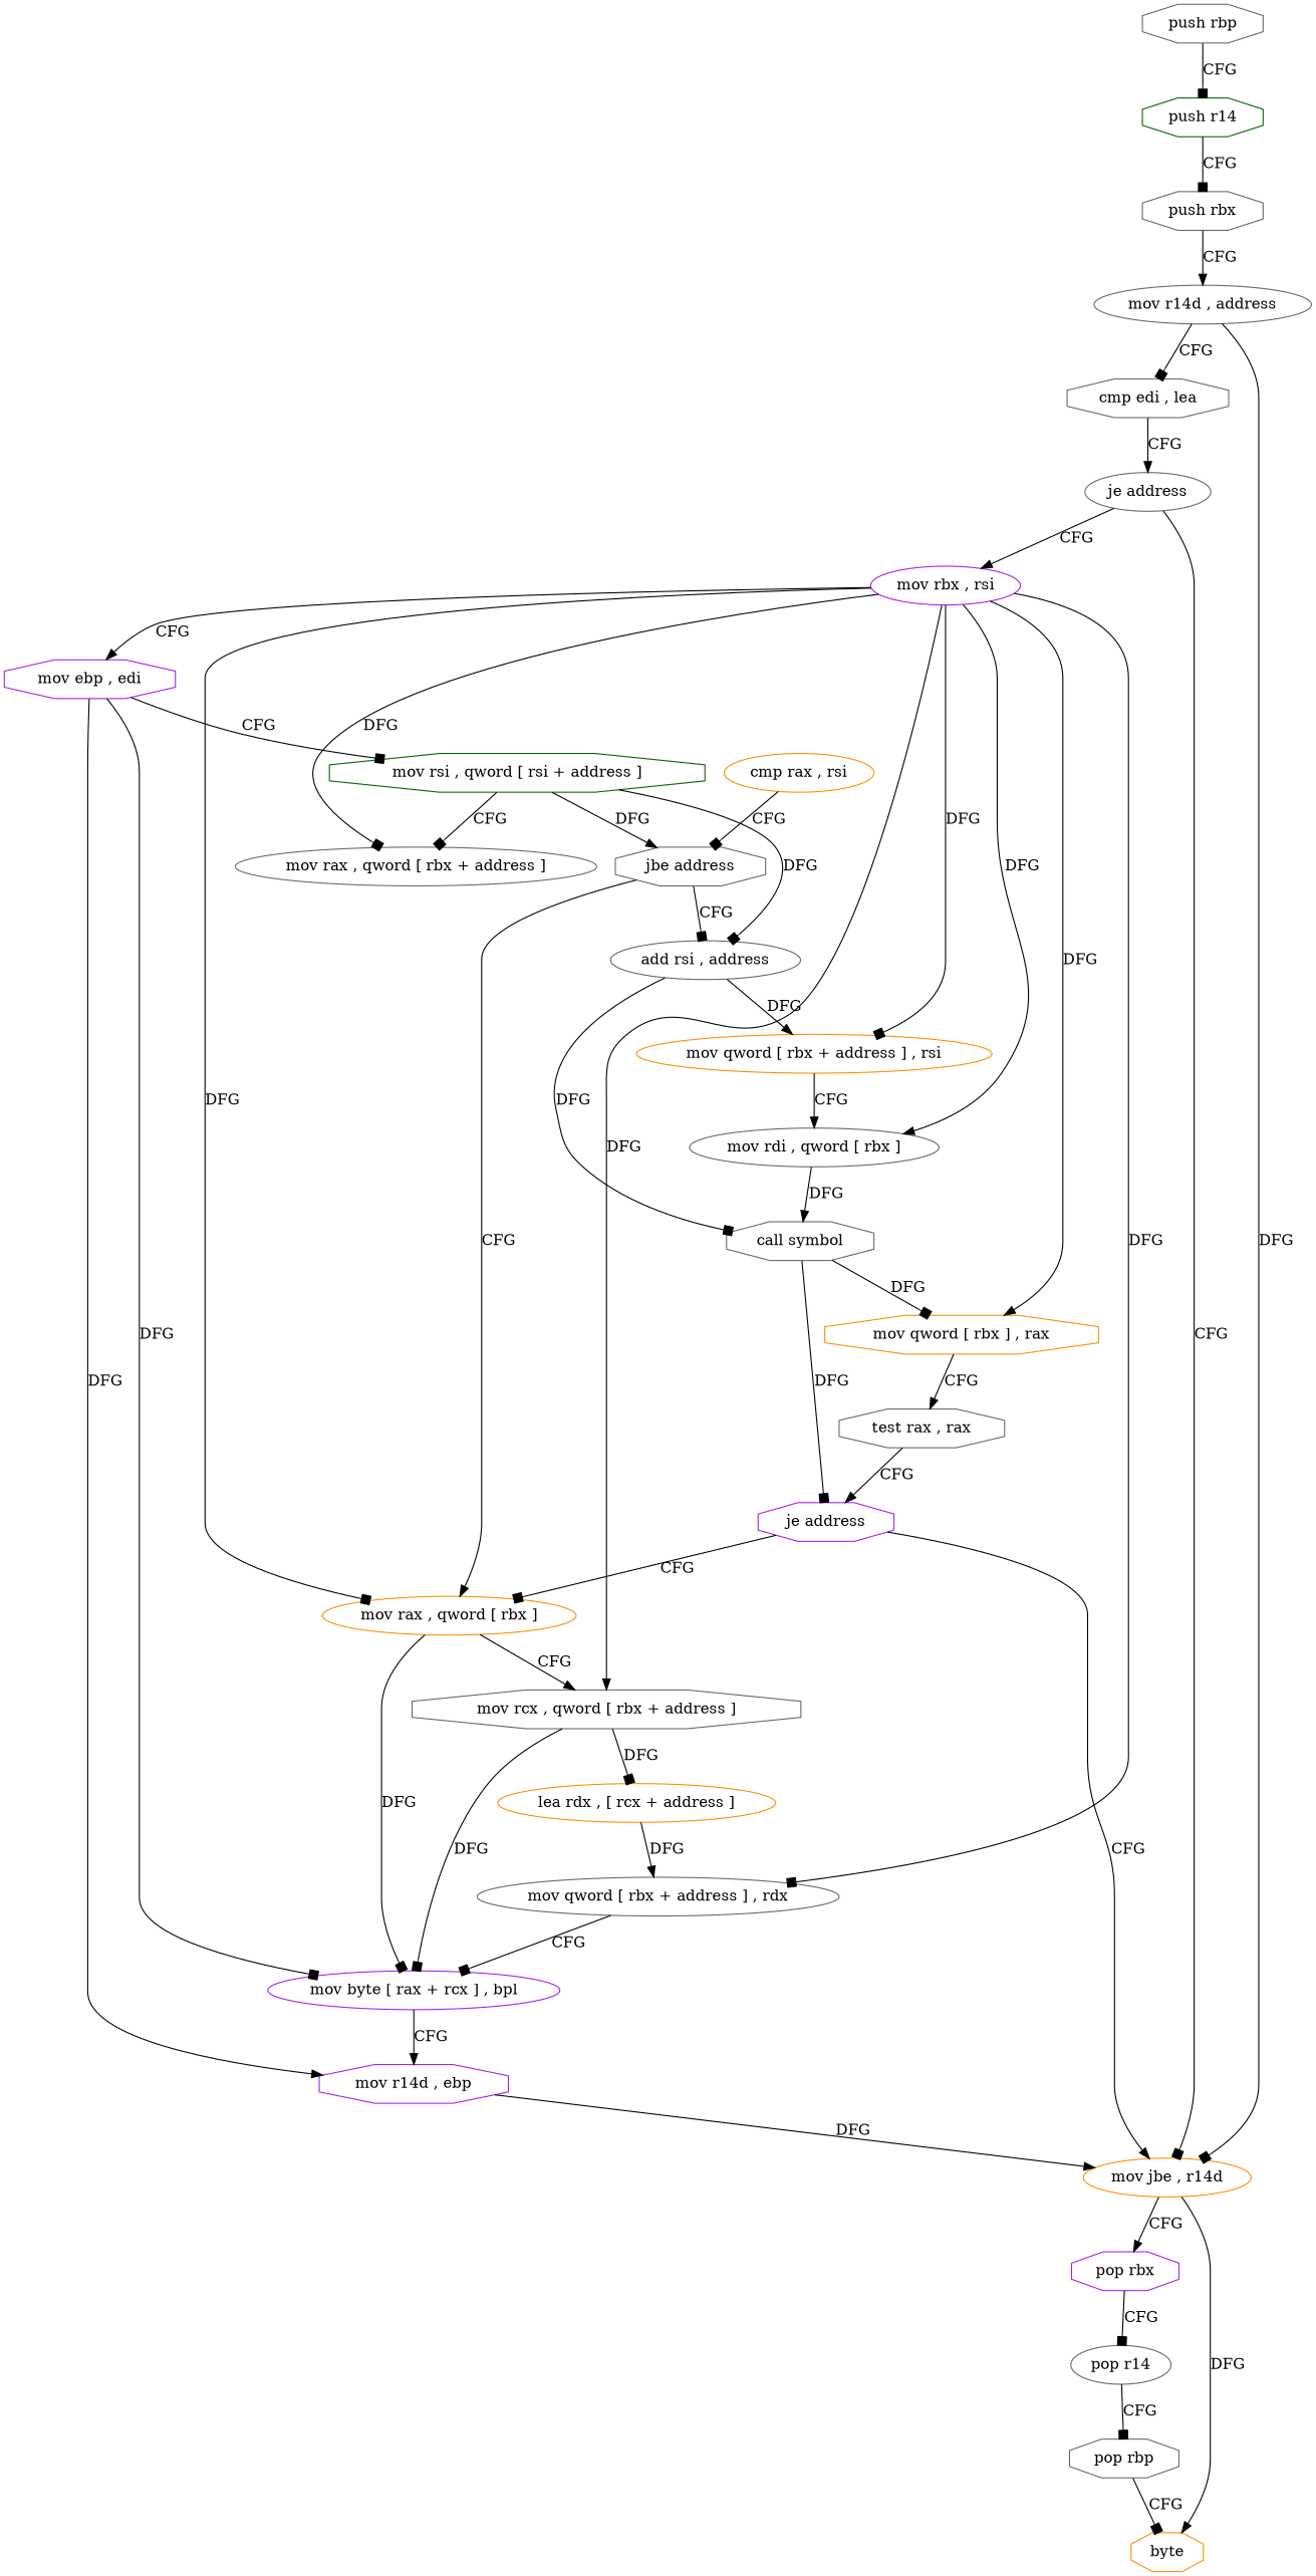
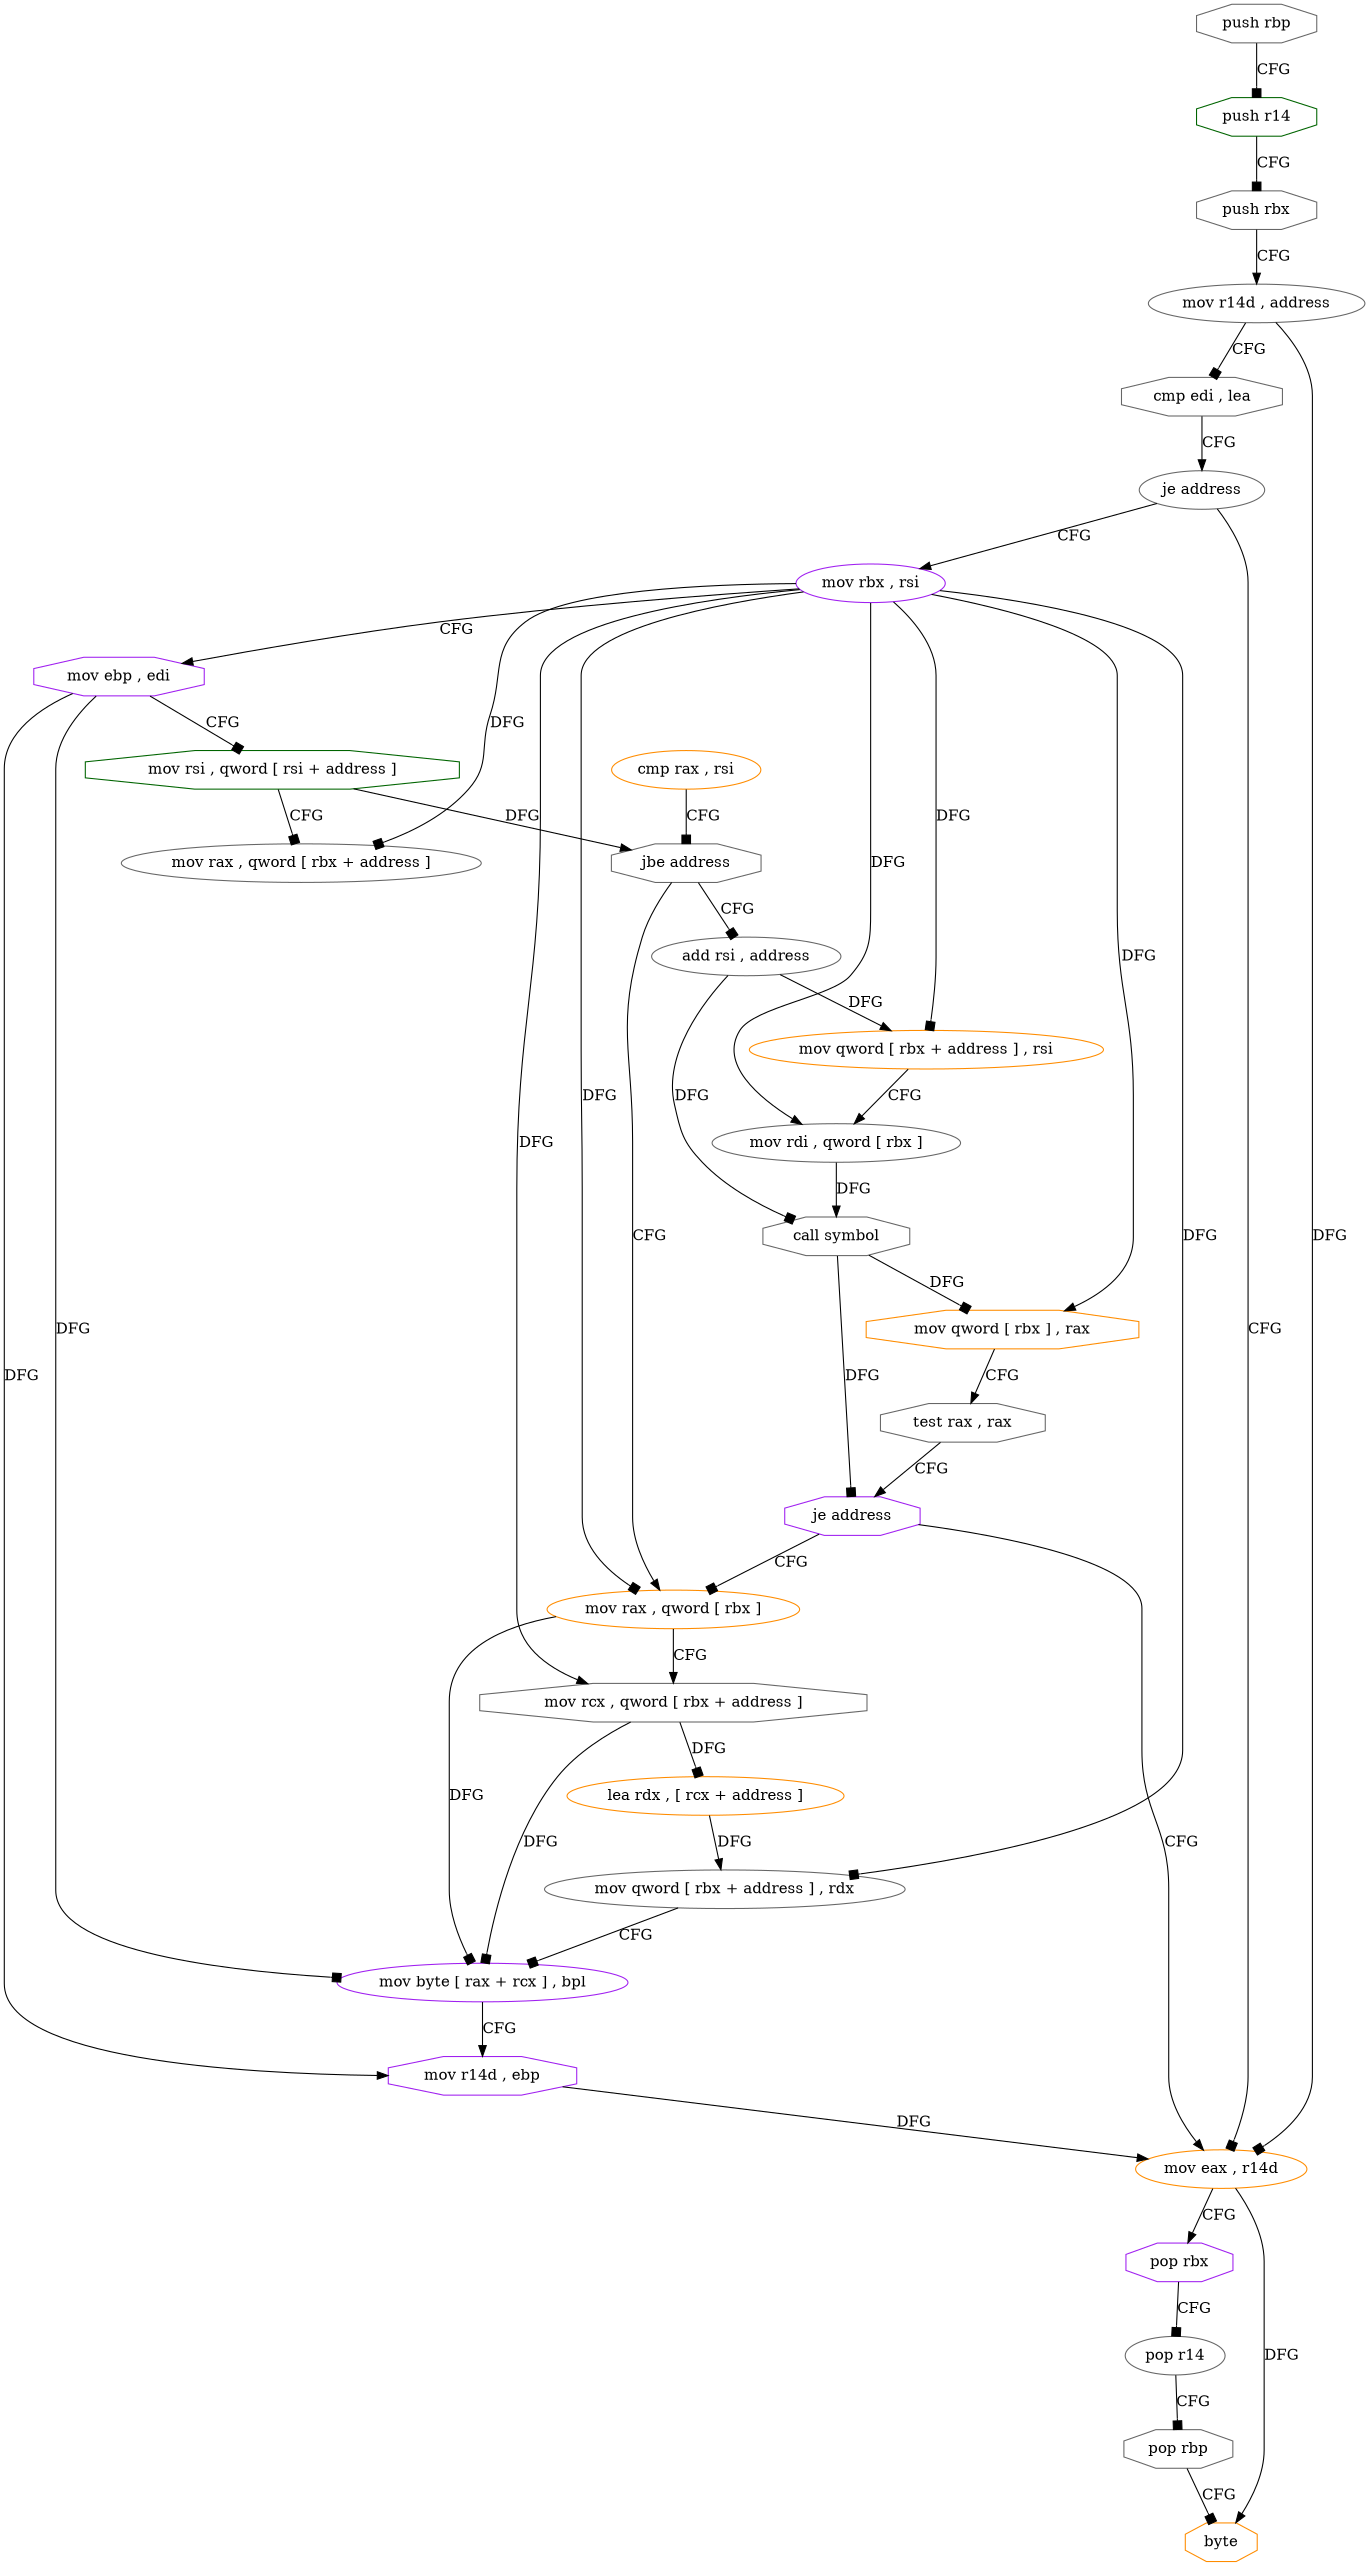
  digraph {
    node [color=gray40 shape=octagon]
    edge [arrowhead=box]
    n1 [label="push rbp"]
    n2 [color=darkgreen label="push r14"]
    n3 [label="push rbx"]
    n4 [label="mov r14d , address" shape=ellipse]
    n5 [label="cmp edi , lea"]
-   n6 [color=darkorange label="mov jbe , r14d" shape=ellipse]
+   n6 [color=darkorange label="mov eax , r14d" shape=ellipse]
    n7 [label="je address" shape=ellipse]
    n8 [color=purple label="pop rbx"]
    n9 [color=darkorange label=byte]
    n10 [color=purple label="mov rbx , rsi" shape=ellipse]
    n11 [color=purple label="mov ebp , edi"]
    n12 [label="mov rax , qword [ rbx + address ]" shape=ellipse]
    n13 [color=darkorange label="mov rax , qword [ rbx ]" shape=ellipse]
    n14 [label="mov rcx , qword [ rbx + address ]"]
    n15 [label="mov qword [ rbx + address ] , rdx" shape=ellipse]
    n16 [color=darkorange label="mov qword [ rbx + address ] , rsi" shape=ellipse]
    n17 [label="mov rdi , qword [ rbx ]" shape=ellipse]
    n18 [color=darkorange label="mov qword [ rbx ] , rax"]
    n19 [label="pop r14" shape=ellipse]
    n20 [color=darkgreen label="mov rsi , qword [ rsi + address ]"]
    n21 [color=purple label="mov byte [ rax + rcx ] , bpl" shape=ellipse]
    n22 [color=purple label="mov r14d , ebp"]
    n23 [color=darkorange label="lea rdx , [ rcx + address ]" shape=ellipse]
    n24 [label="call symbol"]
    n25 [label="test rax , rax"]
    n26 [label="pop rbp"]
    n27 [label="jbe address"]
    n28 [label="add rsi , address" shape=ellipse]
    n29 [color=darkorange label="cmp rax , rsi" shape=ellipse]
    n30 [color=purple label="je address"]
    n1 -> n2 [label=CFG]
    n2 -> n3 [label=CFG]
    n3 -> n4 [arrowhead=normal label=CFG]
    n4 -> n5 [label=CFG]
    n4 -> n6 [label=DFG]
    n5 -> n7 [arrowhead=normal label=CFG]
    n6 -> n8 [arrowhead=normal label=CFG]
    n6 -> n9 [arrowhead=normal label=DFG]
    n7 -> n6 [label=CFG]
    n7 -> n10 [arrowhead=normal label=CFG]
    n8 -> n19 [label=CFG]
    n10 -> n11 [arrowhead=normal label=CFG]
    n10 -> n12 [label=DFG]
    n10 -> n13 [label=DFG]
    n10 -> n14 [arrowhead=normal label=DFG]
    n10 -> n15 [label=DFG]
    n10 -> n16 [label=DFG]
    n10 -> n17 [arrowhead=normal label=DFG]
    n10 -> n18 [arrowhead=normal label=DFG]
    n11 -> n20 [label=CFG]
    n11 -> n21 [label=DFG]
    n11 -> n22 [arrowhead=normal label=DFG]
    n13 -> n14 [arrowhead=normal label=CFG]
    n13 -> n21 [label=DFG]
    n14 -> n21 [label=DFG]
    n14 -> n23 [label=DFG]
    n15 -> n21 [label=CFG]
    n16 -> n17 [arrowhead=normal label=CFG]
    n17 -> n24 [arrowhead=normal label=DFG]
    n18 -> n25 [arrowhead=normal label=CFG]
    n19 -> n26 [label=CFG]
    n20 -> n12 [label=CFG]
    n20 -> n27 [arrowhead=normal label=DFG]
-   n20 -> n28 [label=DFG]
    n21 -> n22 [arrowhead=normal label=CFG]
    n22 -> n6 [arrowhead=normal label=DFG]
    n23 -> n15 [arrowhead=normal label=DFG]
    n24 -> n18 [label=DFG]
    n24 -> n30 [label=DFG]
    n25 -> n30 [arrowhead=normal label=CFG]
    n26 -> n9 [label=CFG]
    n27 -> n13 [arrowhead=normal label=CFG]
    n27 -> n28 [label=CFG]
    n28 -> n16 [arrowhead=normal label=DFG]
    n28 -> n24 [label=DFG]
    n29 -> n27 [label=CFG]
    n30 -> n6 [arrowhead=normal label=CFG]
    n30 -> n13 [label=CFG]
  }
